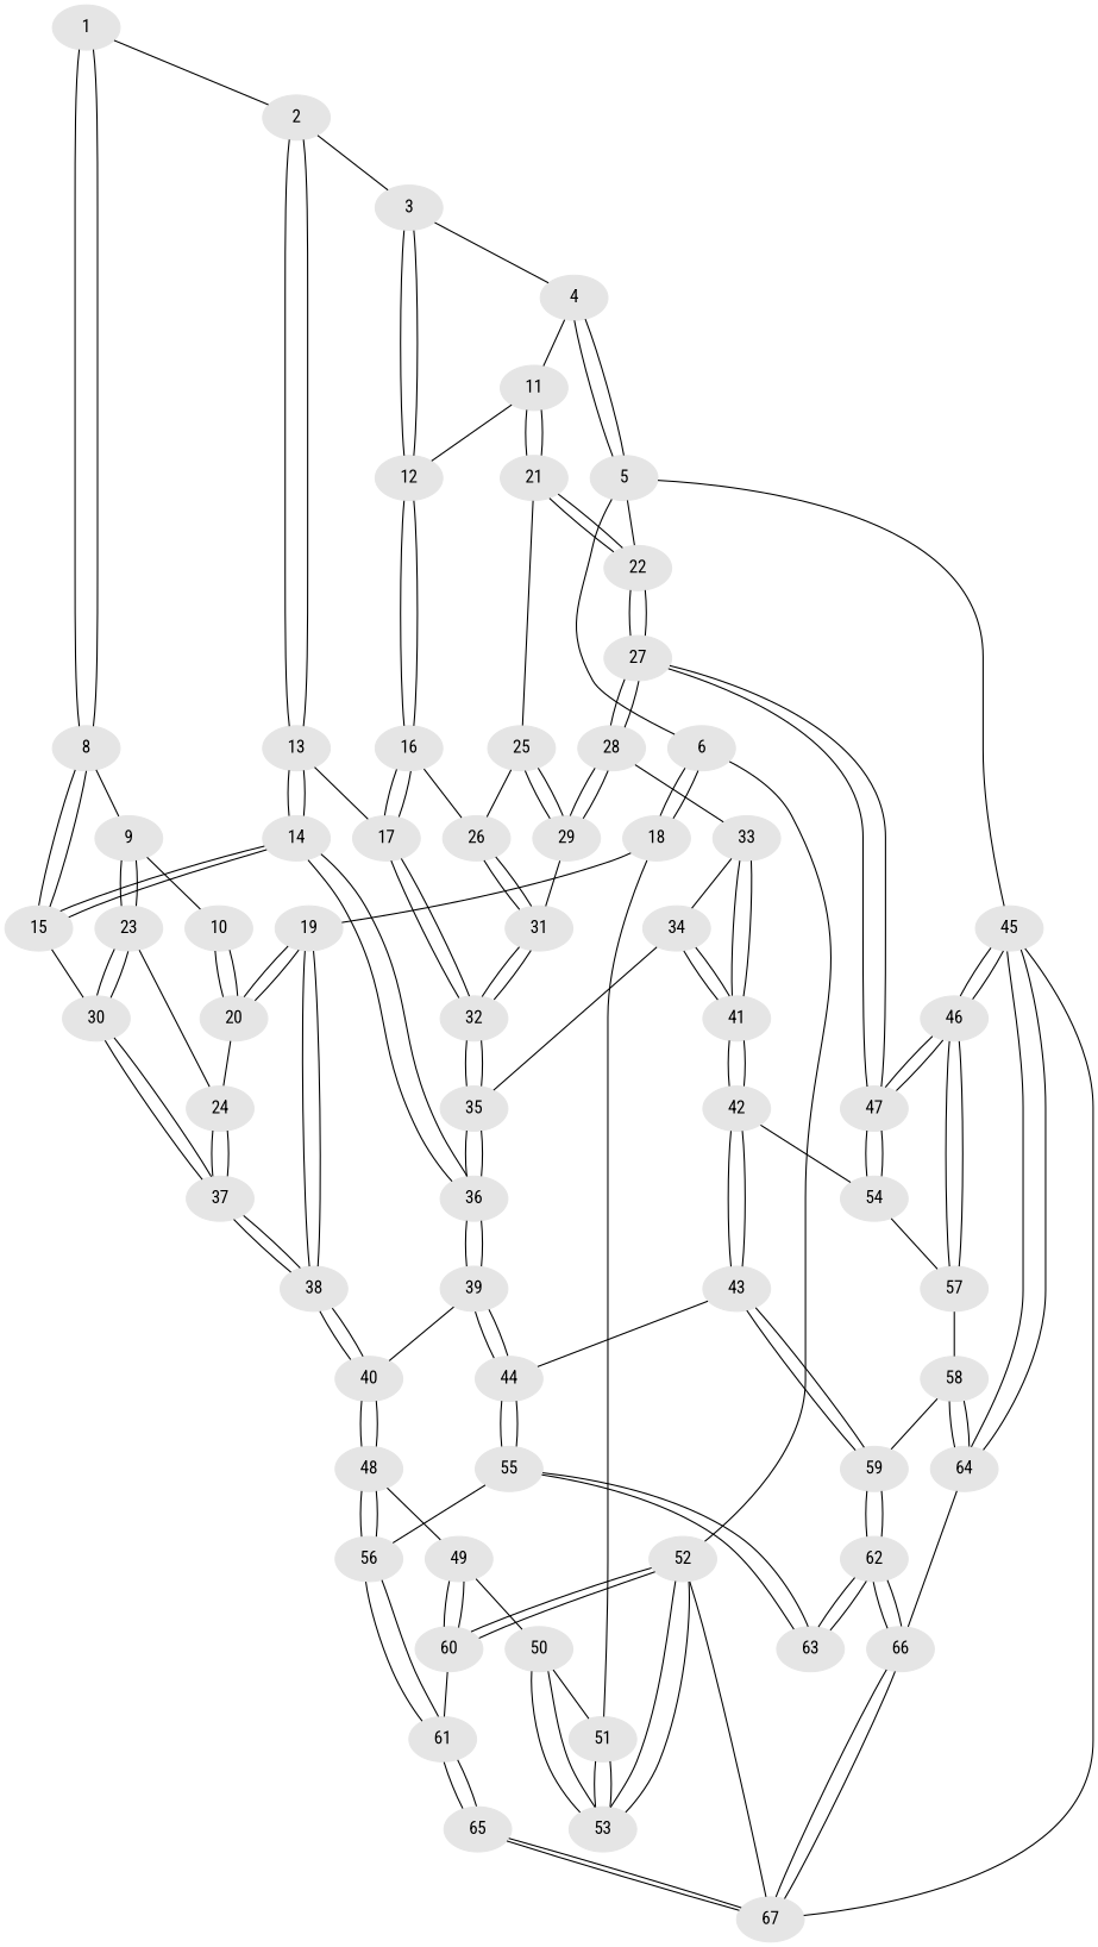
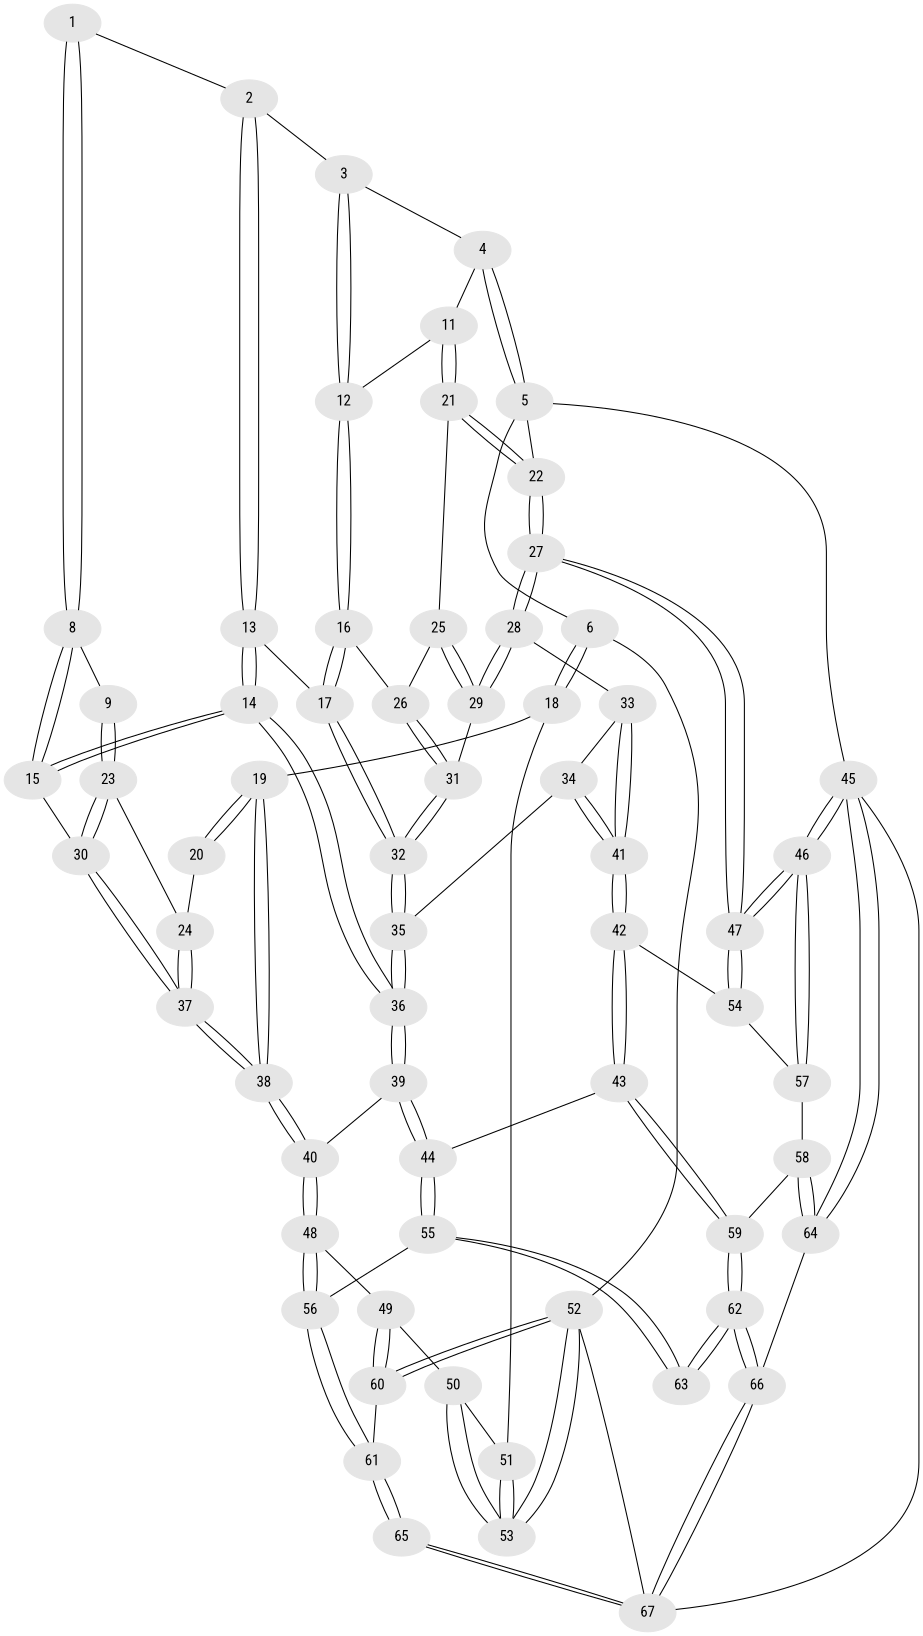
  graph {
    fontname="Roboto Condensed"
    node [color=gray90 fontname="Roboto Condensed" style=filled]
    edge [fontname="Roboto Condensed"]
    1
    2
    8
    3
    13
    9
    15
    4
    12
    14
    17
    5
    11
    16
    6
    22
    45
    21
    18
    52
    27
    46
    64
    67
    19
    51
    60
    53
-   10
    20
    23
    30
    24
    25
    26
    36
    32
    39
    37
    31
    35
    38
    40
    29
    28
    47
    33
    54
    34
    41
    42
    44
    48
    55
    49
    56
    43
    59
    57
    62
    63
    66
    58
    50
    61
    65
    1 -- 2
    1 -- 8
    1 -- 8
    2 -- 3
    2 -- 13
    2 -- 13
    8 -- 9
    8 -- 15
    8 -- 15
    3 -- 4
    3 -- 12
    3 -- 12
    13 -- 14
    13 -- 14
    13 -- 17
-   9 -- 10
    9 -- 23
    9 -- 23
    15 -- 30
    4 -- 5
    4 -- 5
    4 -- 11
    12 -- 16
    12 -- 16
    14 -- 15
    14 -- 15
    14 -- 36
    14 -- 36
    17 -- 32
    17 -- 32
    5 -- 6
    5 -- 22
    5 -- 45
    11 -- 12
    11 -- 21
    11 -- 21
    16 -- 17
    16 -- 17
    16 -- 26
    6 -- 18
    6 -- 18
    6 -- 52
    22 -- 27
    22 -- 27
    45 -- 46
    45 -- 46
    45 -- 64
    45 -- 64
    45 -- 67
    21 -- 22
    21 -- 22
    21 -- 25
    18 -- 19
    18 -- 51
    52 -- 67
    52 -- 60
    52 -- 60
    52 -- 53
    52 -- 53
    27 -- 28
    27 -- 28
    27 -- 47
    27 -- 47
    46 -- 47
    46 -- 47
    46 -- 57
    46 -- 57
    64 -- 66
    19 -- 20
    19 -- 20
    19 -- 38
    19 -- 38
    51 -- 53
    51 -- 53
    60 -- 61
-   10 -- 20
-   10 -- 20
    20 -- 24
    23 -- 30
    23 -- 30
    23 -- 24
    30 -- 37
    30 -- 37
    24 -- 37
    24 -- 37
    25 -- 26
    25 -- 29
    25 -- 29
    26 -- 31
    26 -- 31
    36 -- 39
    36 -- 39
    32 -- 35
    32 -- 35
    39 -- 40
    39 -- 44
    39 -- 44
    37 -- 38
    37 -- 38
    31 -- 32
    31 -- 32
    35 -- 36
    35 -- 36
    38 -- 40
    38 -- 40
    40 -- 48
    40 -- 48
    29 -- 31
    28 -- 29
    28 -- 29
    28 -- 33
    47 -- 54
    47 -- 54
    33 -- 34
    33 -- 41
    33 -- 41
    54 -- 57
    34 -- 35
    34 -- 41
    34 -- 41
    41 -- 42
    41 -- 42
    42 -- 54
    42 -- 43
    42 -- 43
    44 -- 55
    44 -- 55
    48 -- 49
    48 -- 56
    48 -- 56
    55 -- 56
    55 -- 63
    55 -- 63
    49 -- 60
    49 -- 60
    49 -- 50
    56 -- 61
    56 -- 61
    43 -- 44
    43 -- 59
    43 -- 59
    59 -- 62
    59 -- 62
    57 -- 58
    62 -- 63
    62 -- 63
    62 -- 66
    62 -- 66
    66 -- 67
    66 -- 67
    58 -- 64
    58 -- 64
    58 -- 59
    50 -- 51
    50 -- 53
    50 -- 53
    61 -- 65
    61 -- 65
    65 -- 67
    65 -- 67
  }
